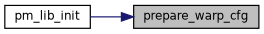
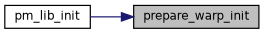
  digraph {
    rankdir=RL
    node [color=black fontname=Helvetica fontsize=10 shape=record]
-   n1 [fillcolor=grey75 fontcolor=black height=0.2 label=prepare_warp_cfg style=filled width=0.4]
+   n1 [fillcolor=grey75 fontcolor=black height=0.2 label=prepare_warp_init style=filled width=0.4]
    n2 [height=0.2 label=pm_lib_init width=0.4]
    n1 -> n2 [color=midnightblue dir=back fontname=Helvetica fontsize=10 labelfontname=Helvetica labelfontsize=10 style=solid]
  }
